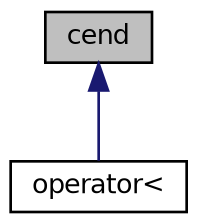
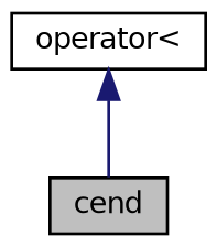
  digraph {
    rankdir=TB
    node [color=black fontname=Helvetica fontsize=10 shape=record]
    n1 [fillcolor=grey75 fontcolor=black height=0.2 label=cend style=filled width=0.4]
    n2 [height=0.2 label="operator\<" width=0.4]
-   n1 -> n2 [color=midnightblue dir=back fontname=Helvetica fontsize=10 labelfontname=Helvetica labelfontsize=10 style=solid]
+   n2 -> n1 [color=midnightblue dir=back fontname=Helvetica fontsize=10 labelfontname=Helvetica labelfontsize=10 style=solid]
  }
